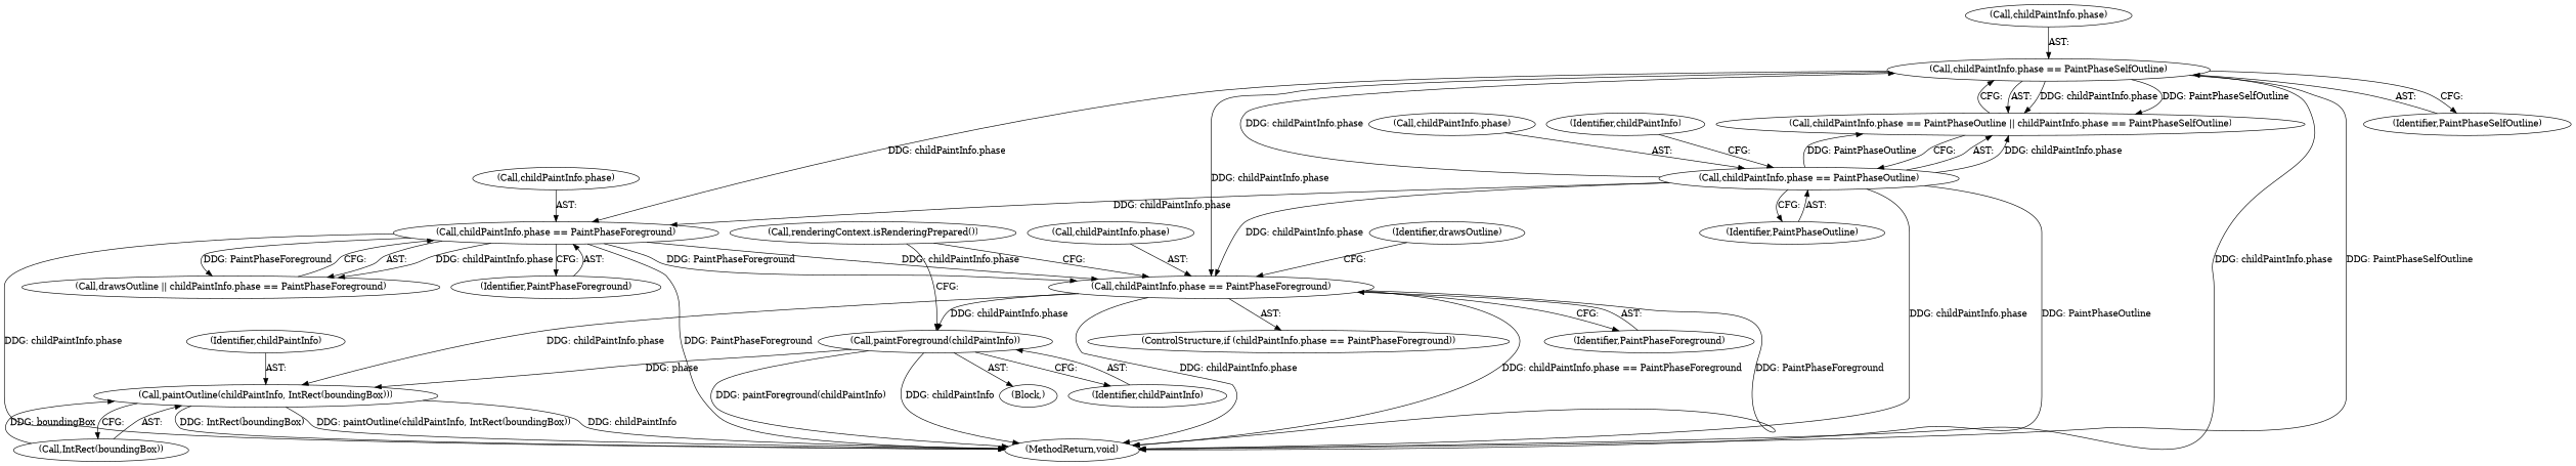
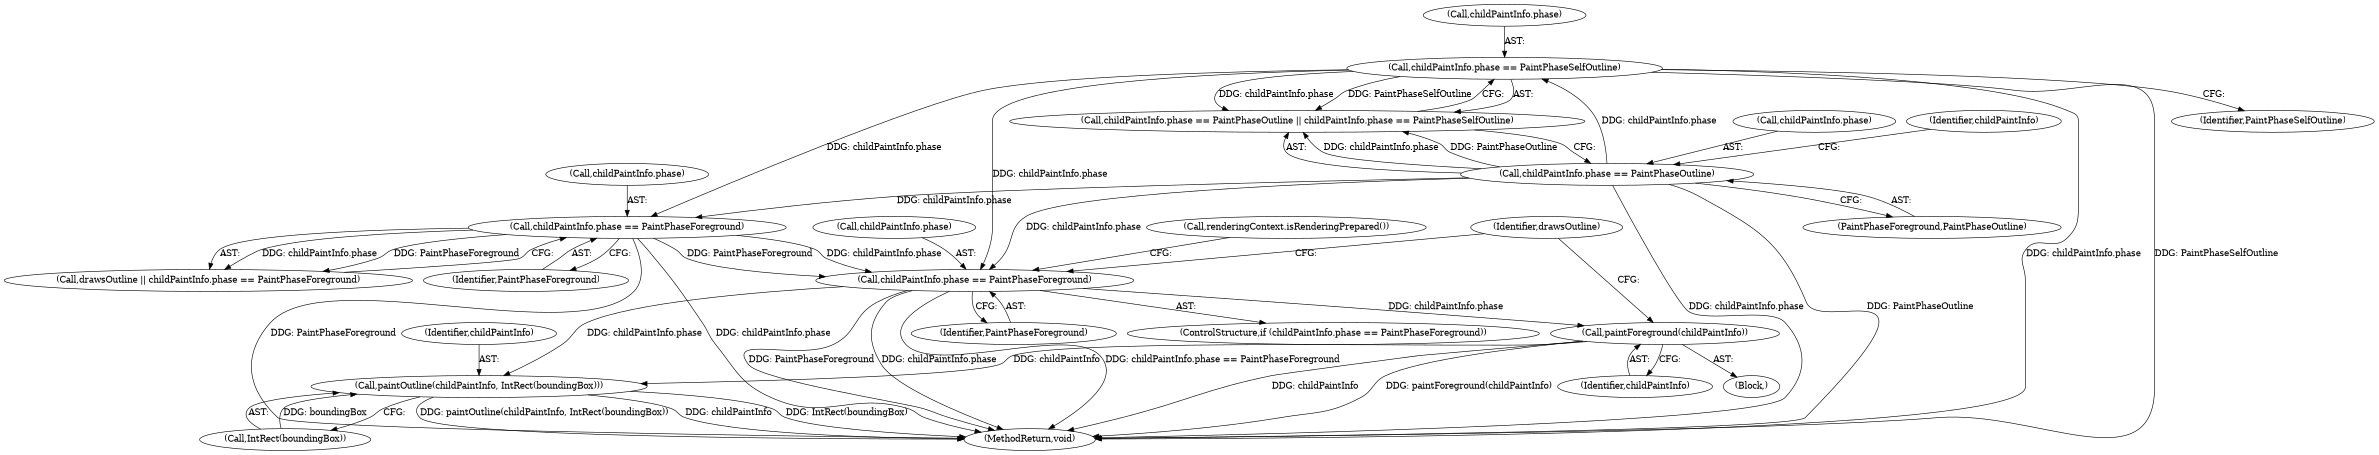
  digraph {
    n1 [label="(Call,childPaintInfo.phase == PaintPhaseForeground)"]
    n2 [label="(Call,paintForeground(childPaintInfo))"]
    n3 [label="(Call,paintOutline(childPaintInfo, IntRect(boundingBox)))"]
    n4 [label="(MethodReturn,void)"]
    n5 [label="(ControlStructure,if (childPaintInfo.phase == PaintPhaseForeground))"]
    n6 [label="(Identifier,PaintPhaseForeground)"]
    n7 [label="(Identifier,childPaintInfo)"]
    n8 [label="(Block,)"]
    n9 [label="(Call,IntRect(boundingBox))"]
    n10 [label="(Call,childPaintInfo.phase == PaintPhaseSelfOutline)"]
    n11 [label="(Call,childPaintInfo.phase == PaintPhaseForeground)"]
    n12 [label="(Call,childPaintInfo.phase == PaintPhaseOutline || childPaintInfo.phase == PaintPhaseSelfOutline)"]
    n13 [label="(Identifier,PaintPhaseSelfOutline)"]
    n14 [label="(Call,drawsOutline || childPaintInfo.phase == PaintPhaseForeground)"]
    n15 [label="(Identifier,PaintPhaseForeground)"]
    n16 [label="(Call,childPaintInfo.phase == PaintPhaseOutline)"]
-   n17 [label="(Identifier,PaintPhaseOutline)"]
+   n17 [label="(PaintPhaseForeground,PaintPhaseOutline)"]
    n18 [label="(Identifier,drawsOutline)"]
    n19 [label="(Call,childPaintInfo.phase)"]
    n20 [label="(Call,childPaintInfo.phase)"]
    n21 [label="(Call,renderingContext.isRenderingPrepared())"]
    n22 [label="(Identifier,childPaintInfo)"]
    n23 [label="(Identifier,childPaintInfo)"]
    n24 [label="(Call,childPaintInfo.phase)"]
    n25 [label="(Call,childPaintInfo.phase)"]
    n1 -> n2 [label="DDG: childPaintInfo.phase"]
    n1 -> n3 [label="DDG: childPaintInfo.phase"]
    n1 -> n4 [label="DDG: childPaintInfo.phase"]
    n1 -> n4 [label="DDG: childPaintInfo.phase == PaintPhaseForeground"]
    n1 -> n4 [label="DDG: PaintPhaseForeground"]
    n1 -> n5 [label="AST: "]
    n1 -> n6 [label="CFG: "]
-   n2 -> n3 [label="DDG: phase"]
+   n2 -> n3 [label="DDG: childPaintInfo"]
    n2 -> n4 [label="DDG: paintForeground(childPaintInfo)"]
    n2 -> n4 [label="DDG: childPaintInfo"]
    n2 -> n7 [label="CFG: "]
    n2 -> n8 [label="AST: "]
    n3 -> n4 [label="DDG: childPaintInfo"]
    n3 -> n4 [label="DDG: IntRect(boundingBox)"]
    n3 -> n4 [label="DDG: paintOutline(childPaintInfo, IntRect(boundingBox))"]
    n3 -> n9 [label="CFG: "]
    n6 -> n1 [label="AST: "]
    n7 -> n2 [label="AST: "]
    n9 -> n3 [label="AST: "]
    n9 -> n3 [label="DDG: boundingBox"]
    n10 -> n1 [label="DDG: childPaintInfo.phase"]
    n10 -> n4 [label="DDG: childPaintInfo.phase"]
    n10 -> n4 [label="DDG: PaintPhaseSelfOutline"]
    n10 -> n11 [label="DDG: childPaintInfo.phase"]
    n10 -> n12 [label="AST: "]
    n10 -> n12 [label="DDG: childPaintInfo.phase"]
    n10 -> n12 [label="DDG: PaintPhaseSelfOutline"]
    n10 -> n13 [label="CFG: "]
    n11 -> n1 [label="DDG: childPaintInfo.phase"]
    n11 -> n1 [label="DDG: PaintPhaseForeground"]
    n11 -> n4 [label="DDG: PaintPhaseForeground"]
    n11 -> n4 [label="DDG: childPaintInfo.phase"]
    n11 -> n14 [label="AST: "]
    n11 -> n14 [label="DDG: childPaintInfo.phase"]
    n11 -> n14 [label="DDG: PaintPhaseForeground"]
    n11 -> n15 [label="CFG: "]
    n12 -> n10 [label="CFG: "]
    n12 -> n16 [label="CFG: "]
-   n13 -> n10 [label="AST: "]
    n14 -> n11 [label="CFG: "]
    n15 -> n11 [label="AST: "]
    n16 -> n1 [label="DDG: childPaintInfo.phase"]
    n16 -> n4 [label="DDG: PaintPhaseOutline"]
    n16 -> n4 [label="DDG: childPaintInfo.phase"]
    n16 -> n10 [label="DDG: childPaintInfo.phase"]
    n16 -> n11 [label="DDG: childPaintInfo.phase"]
    n16 -> n12 [label="AST: "]
    n16 -> n12 [label="DDG: childPaintInfo.phase"]
    n16 -> n12 [label="DDG: PaintPhaseOutline"]
    n16 -> n17 [label="CFG: "]
    n17 -> n16 [label="AST: "]
    n18 -> n1 [label="CFG: "]
-   n21 -> n2 [label="CFG: "]
+   n18 -> n2 [label="CFG: "]
    n19 -> n1 [label="AST: "]
    n20 -> n16 [label="AST: "]
    n21 -> n1 [label="CFG: "]
    n22 -> n16 [label="CFG: "]
    n23 -> n3 [label="AST: "]
    n24 -> n10 [label="AST: "]
    n25 -> n11 [label="AST: "]
  }
